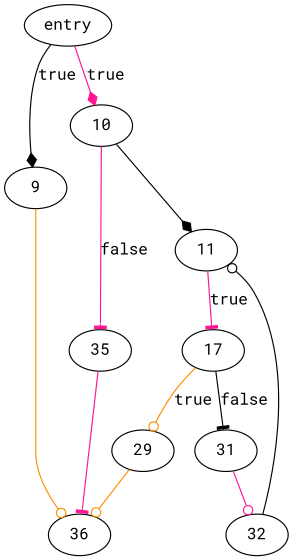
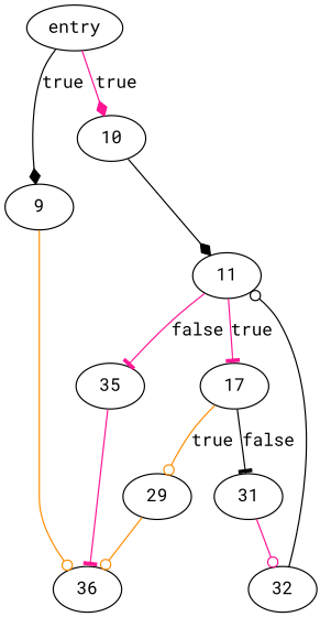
  digraph {
    fontname="Roboto Mono"
    node [fontname="Roboto Mono"]
    edge [arrowhead=odot color=deeppink fontname="Roboto Mono"]
    n1 [label=entry]
    9
    10
    36
    11
    17
    35
    29
    31
    32
    n1 -> 9 [arrowhead=diamond color=black label=true]
    n1 -> 10 [arrowhead=diamond label=true]
    9 -> 36 [color=darkorange]
    10 -> 11 [arrowhead=diamond color=black]
    11 -> 17 [arrowhead=tee label=true]
-   10 -> 35 [arrowhead=tee label=false]
+   11 -> 35 [arrowhead=tee label=false]
    17 -> 29 [color=darkorange label=true]
    17 -> 31 [arrowhead=tee color=black label=false]
    35 -> 36 [arrowhead=tee]
    29 -> 36 [color=darkorange]
    31 -> 32
    32 -> 11 [color=black]
  }
